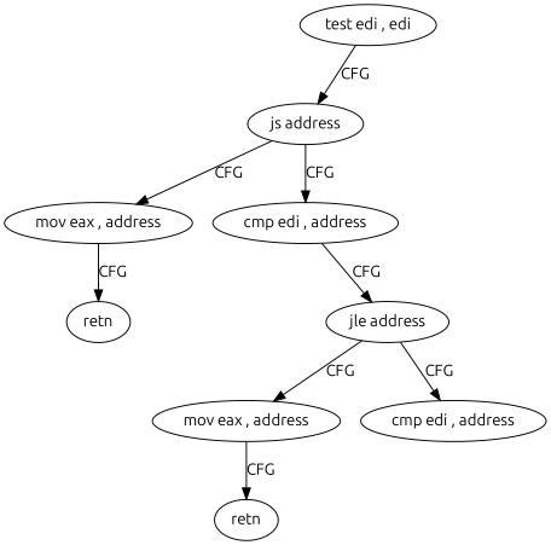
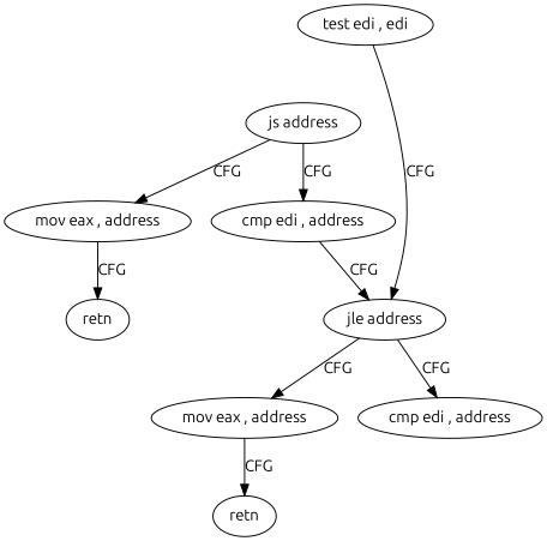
  digraph {
    fontname=Ubuntu
    node [fontname=Ubuntu]
    edge [fontname=Ubuntu]
    n1 [label="test edi , edi"]
    n2 [label="js address"]
    n3 [label="mov eax , address"]
    n4 [label="cmp edi , address"]
    n5 [label=retn]
    n6 [label="jle address"]
    n7 [label="mov eax , address"]
    n8 [label="cmp edi , address"]
    n9 [label=retn]
-   n1 -> n2 [label=CFG]
+   n1 -> n6 [label=CFG]
    n2 -> n3 [label=CFG]
    n2 -> n4 [label=CFG]
    n3 -> n5 [label=CFG]
    n4 -> n6 [label=CFG]
    n6 -> n7 [label=CFG]
    n6 -> n8 [label=CFG]
    n7 -> n9 [label=CFG]
  }
